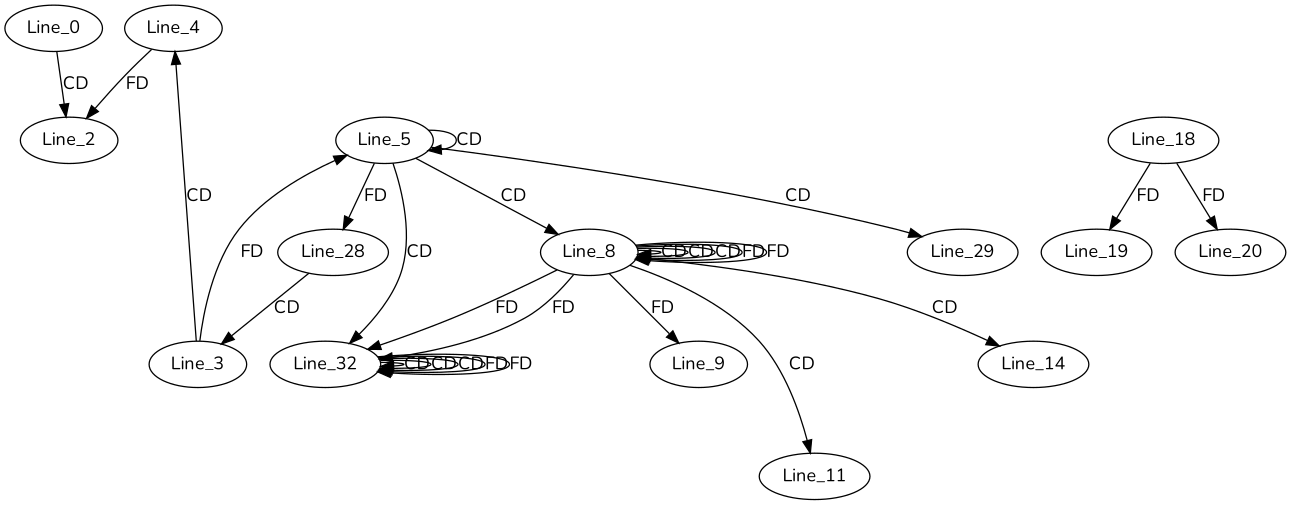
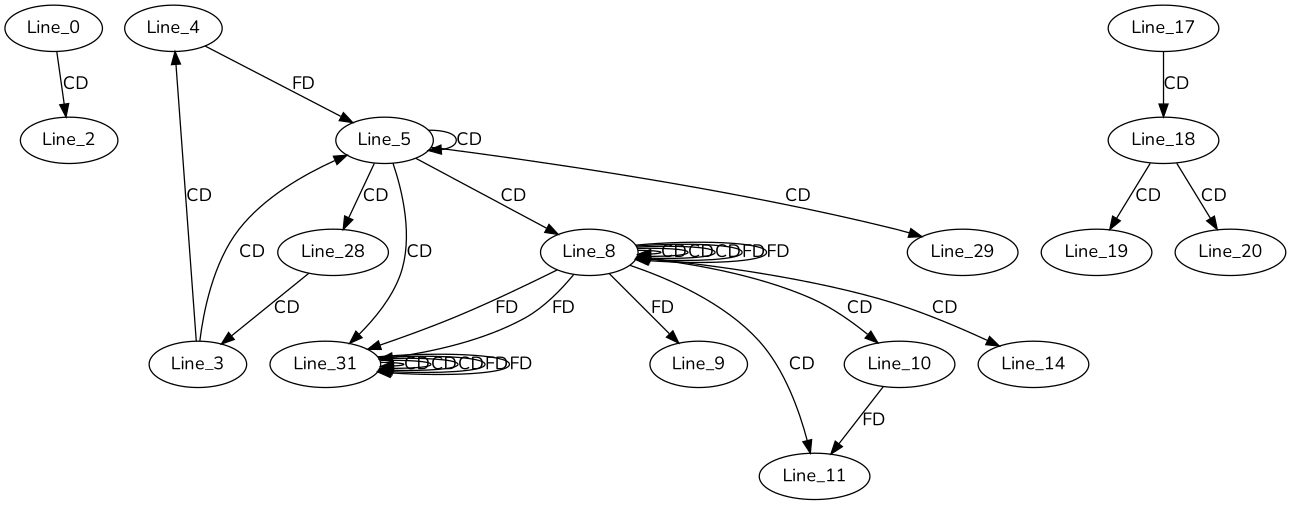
  digraph {
    fontname=Nunito
    node [fontname=Nunito]
    edge [fontname=Nunito]
    Line_0
    Line_2
    Line_3
    Line_4
    Line_5
    Line_8
    Line_28
    Line_29
-   Line_31 [label=Line_32]
+   Line_31
    Line_9
+   Line_10
    Line_11
    Line_14
+   Line_17
    Line_18
    Line_19
    Line_20
    Line_0 -> Line_2 [label=CD]
    Line_3 -> Line_4 [label=CD]
-   Line_3 -> Line_5 [label=FD]
-   Line_4 -> Line_2 [label=FD]
+   Line_3 -> Line_5 [label=CD]
+   Line_4 -> Line_5 [label=FD]
    Line_5 -> Line_5 [label=CD]
    Line_5 -> Line_8 [label=CD]
-   Line_5 -> Line_28 [label=FD]
+   Line_5 -> Line_28 [label=CD]
    Line_5 -> Line_29 [label=CD]
    Line_5 -> Line_31 [label=CD]
    Line_8 -> Line_8 [label=CD]
    Line_8 -> Line_8 [label=CD]
    Line_8 -> Line_8 [label=CD]
    Line_8 -> Line_8 [label=FD]
    Line_8 -> Line_8 [label=FD]
    Line_8 -> Line_31 [label=FD]
    Line_8 -> Line_31 [label=FD]
    Line_8 -> Line_9 [label=FD]
+   Line_8 -> Line_10 [label=CD]
    Line_8 -> Line_11 [label=CD]
    Line_8 -> Line_14 [label=CD]
    Line_28 -> Line_3 [label=CD]
    Line_31 -> Line_31 [label=CD]
    Line_31 -> Line_31 [label=CD]
    Line_31 -> Line_31 [label=CD]
    Line_31 -> Line_31 [label=FD]
    Line_31 -> Line_31 [label=FD]
-   Line_18 -> Line_19 [label=FD]
-   Line_18 -> Line_20 [label=FD]
+   Line_10 -> Line_11 [label=FD]
+   Line_17 -> Line_18 [label=CD]
+   Line_18 -> Line_19 [label=CD]
+   Line_18 -> Line_20 [label=CD]
  }
